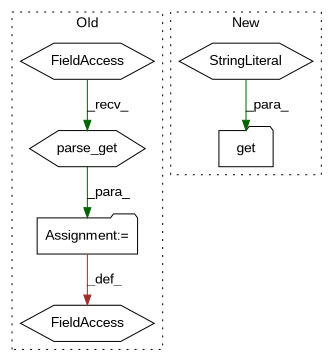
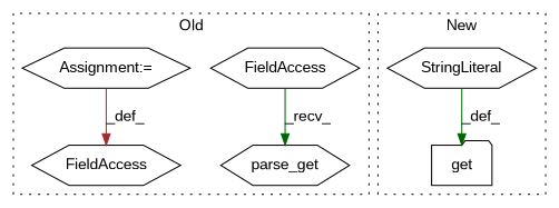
  digraph {
    fontname="Liberation Sans"
    node [a=32 fontname="Liberation Sans" shape=hexagon]
    edge [color=darkgreen fontname="Liberation Sans"]
    n1 [l=12 label=parse_get s=4645]
    n2 [a=22 l=4 label=FieldAccess s=4633]
    n3 [a=22 l=6 label=FieldAccess s=4638]
-   n4 [a=7 l=1 label="Assignment:=" s=4637 shape=folder]
+   n4 [a=7 l=1 label="Assignment:=" s=4637]
    n5 [l="4,1" label=get s="2512,2542" shape=folder]
    n6 [a=45 l=26 label=StringLiteral s=2516]
    subgraph cluster_1 {
      label=Old
      style=dotted
      n1
      n2
      n3
      n4
    }
    subgraph cluster_2 {
      label=New
      style=dotted
      n5
      n6
    }
-   n1 -> n4 [label=_para_]
    n3 -> n1 [label=_recv_]
    n4 -> n2 [color=brown label=_def_]
-   n6 -> n5 [label=_para_]
+   n6 -> n5 [label=_def_]
  }
